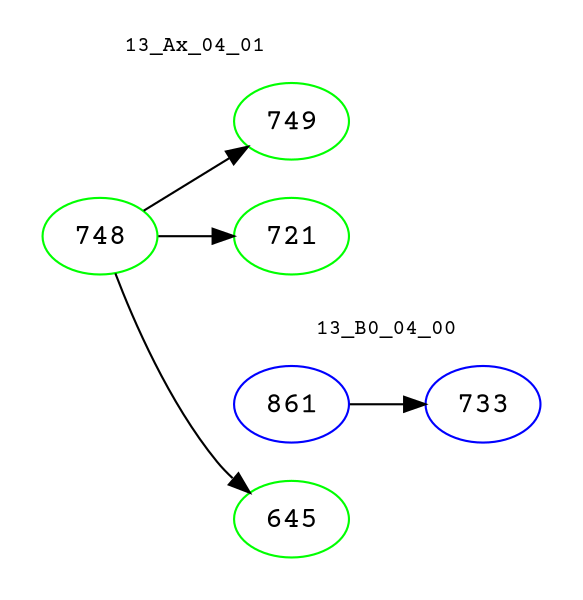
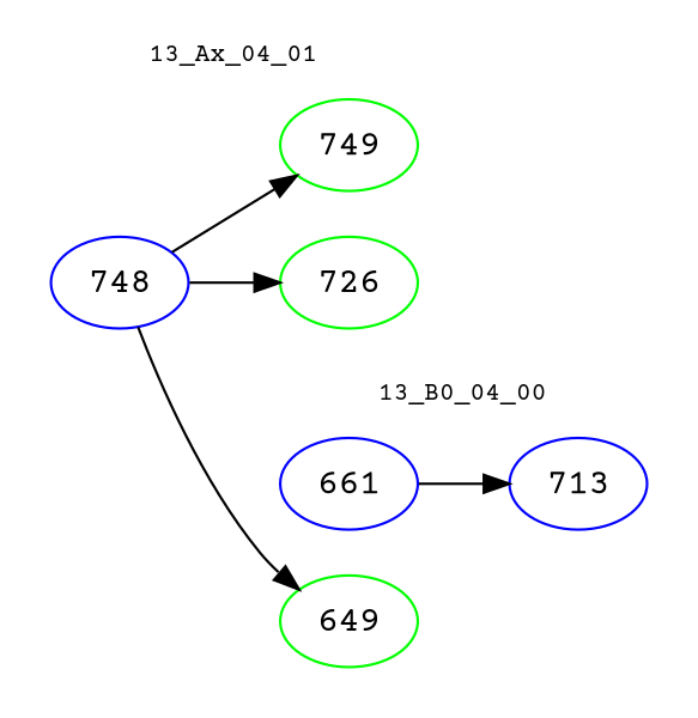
  digraph {
    fontname="Courier Prime"
    rankdir=LR
    node [color=blue fontname="Courier Prime"]
    edge [color=black fontname="Courier Prime"]
-   n1 [color=green label=748]
-   n2 [color=green label=721]
+   n1 [label=748]
+   n2 [color=green label=726]
    n3 [color=green label=749]
-   n4 [label=861]
-   n5 [color=green label=645]
-   n6 [label=733]
+   n4 [label=661]
+   n5 [color=green label=649]
+   n6 [label=713]
    subgraph cluster_1 {
      color=white
      fontsize=10
      label="13_Ax_04_01"
      n1
      n2
      n3
    }
    subgraph cluster_2 {
      color=white
      fontsize=10
      label="13_B0_04_00"
      n4
      n5
      n6
    }
    n1 -> n2
    n1 -> n3
    n1 -> n5
    n4 -> n6
  }
